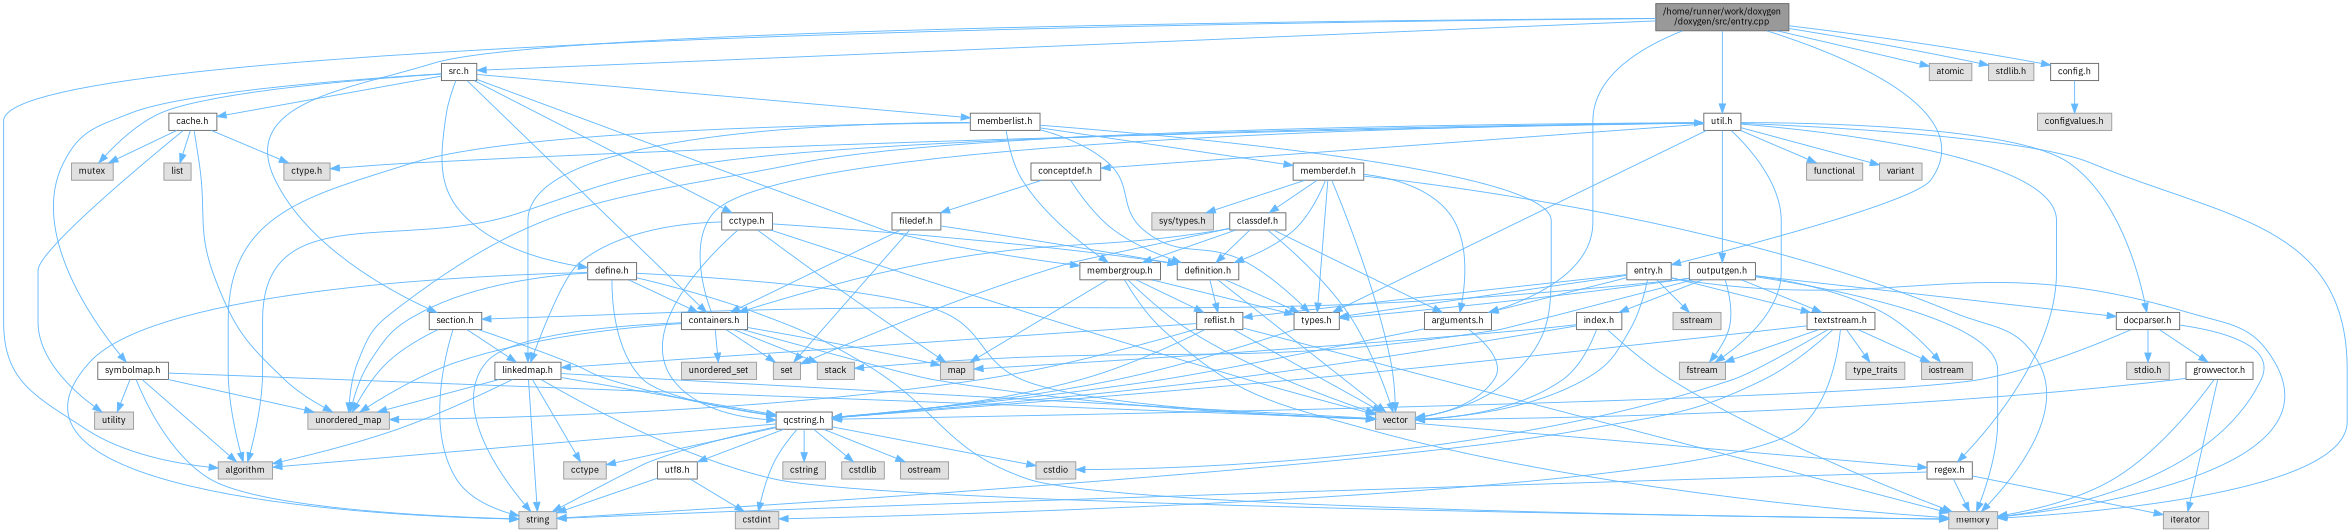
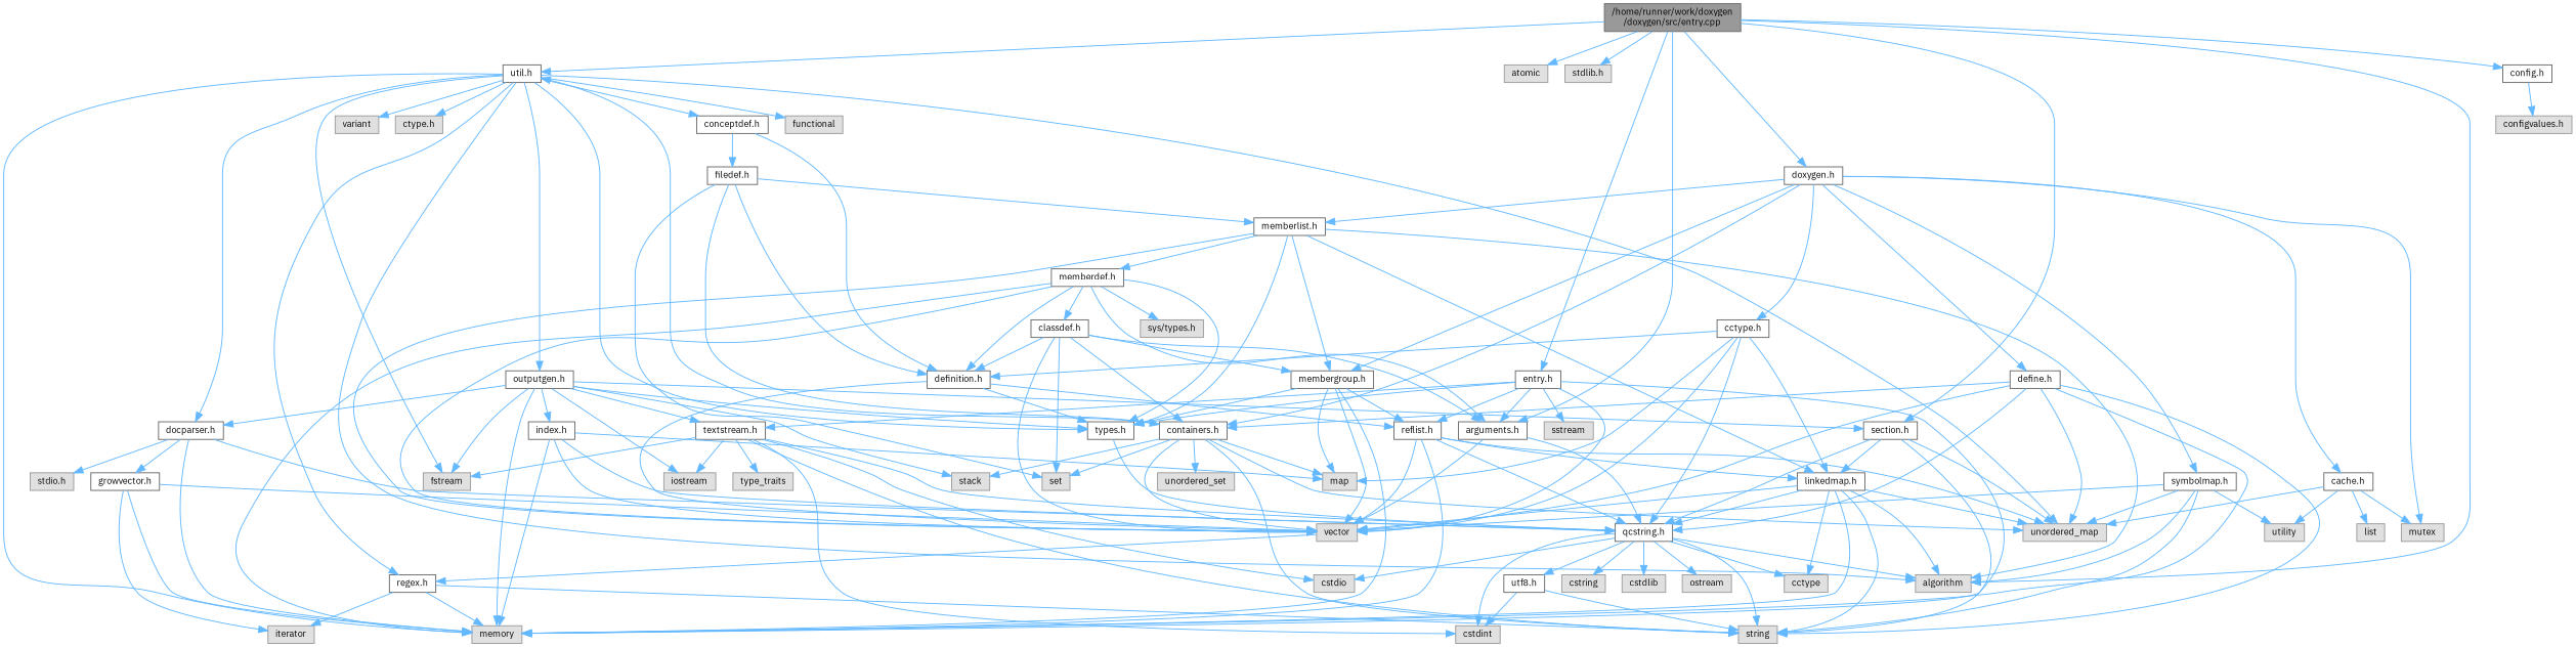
  digraph {
    fontname="IBM Plex Sans"
    node [color=grey60 fillcolor="#E0E0E0" fontname="IBM Plex Sans" fontsize=10 shape=box style=filled]
    edge [color=steelblue1 fontname="IBM Plex Sans" fontsize=10 labelfontname=Helvetica labelfontsize=10 style=solid]
    n1 [color=gray40 fillcolor=grey60 fontcolor=black height=0.2 label="/home/runner/work/doxygen\l/doxygen/src/entry.cpp" width=0.4]
    n2 [height=0.2 label=algorithm width=0.4]
    n3 [height=0.2 label=atomic width=0.4]
    n4 [height=0.2 label="stdlib.h" width=0.4]
    n5 [color=grey40 fillcolor=white height=0.2 label="entry.h" width=0.4]
    n6 [color=grey40 fillcolor=white height=0.2 label="arguments.h" width=0.4]
    n7 [color=grey40 fillcolor=white height=0.2 label="util.h" width=0.4]
    n8 [color=grey40 fillcolor=white height=0.2 label="section.h" width=0.4]
-   n9 [color=grey40 fillcolor=white height=0.2 label="src.h" width=0.4]
+   n9 [color=grey40 fillcolor=white height=0.2 label="doxygen.h" width=0.4]
    n10 [color=grey40 fillcolor=white height=0.2 label="config.h" width=0.4]
    n11 [height=0.2 label=vector width=0.4]
    n12 [height=0.2 label=memory width=0.4]
    n13 [height=0.2 label=sstream width=0.4]
    n14 [color=grey40 fillcolor=white height=0.2 label="types.h" width=0.4]
    n15 [color=grey40 fillcolor=white height=0.2 label="reflist.h" width=0.4]
    n16 [color=grey40 fillcolor=white height=0.2 label="textstream.h" width=0.4]
    n17 [color=grey40 fillcolor=white height=0.2 label="qcstring.h" width=0.4]
    n18 [height=0.2 label=unordered_map width=0.4]
    n19 [height=0.2 label=fstream width=0.4]
    n20 [height=0.2 label=functional width=0.4]
    n21 [height=0.2 label=variant width=0.4]
    n22 [height=0.2 label="ctype.h" width=0.4]
    n23 [color=grey40 fillcolor=white height=0.2 label="docparser.h" width=0.4]
    n24 [color=grey40 fillcolor=white height=0.2 label="outputgen.h" width=0.4]
    n25 [color=grey40 fillcolor=white height=0.2 label="regex.h" width=0.4]
    n26 [color=grey40 fillcolor=white height=0.2 label="conceptdef.h" width=0.4]
    n27 [height=0.2 label=string width=0.4]
    n28 [color=grey40 fillcolor=white height=0.2 label="linkedmap.h" width=0.4]
    n29 [color=grey40 fillcolor=white height=0.2 label="containers.h" width=0.4]
    n30 [color=grey40 fillcolor=white height=0.2 label="memberlist.h" width=0.4]
    n31 [color=grey40 fillcolor=white height=0.2 label="membergroup.h" width=0.4]
    n32 [height=0.2 label=mutex width=0.4]
    n33 [color=grey40 fillcolor=white height=0.2 label="cctype.h" width=0.4]
    n34 [color=grey40 fillcolor=white height=0.2 label="define.h" width=0.4]
    n35 [color=grey40 fillcolor=white height=0.2 label="cache.h" width=0.4]
    n36 [color=grey40 fillcolor=white height=0.2 label="symbolmap.h" width=0.4]
    n37 [height=0.2 label="configvalues.h" width=0.4]
    n38 [height=0.2 label=cstdio width=0.4]
    n39 [height=0.2 label=cstdint width=0.4]
    n40 [height=0.2 label=iostream width=0.4]
    n41 [height=0.2 label=type_traits width=0.4]
    n42 [height=0.2 label=cctype width=0.4]
    n43 [height=0.2 label=cstring width=0.4]
    n44 [height=0.2 label=cstdlib width=0.4]
    n45 [height=0.2 label=ostream width=0.4]
    n46 [color=grey40 fillcolor=white height=0.2 label="utf8.h" width=0.4]
    n47 [height=0.2 label="stdio.h" width=0.4]
    n48 [color=grey40 fillcolor=white height=0.2 label="growvector.h" width=0.4]
    n49 [height=0.2 label=set width=0.4]
    n50 [height=0.2 label=map width=0.4]
    n51 [height=0.2 label=unordered_set width=0.4]
    n52 [height=0.2 label=stack width=0.4]
    n53 [color=grey40 fillcolor=white height=0.2 label="index.h" width=0.4]
    n54 [height=0.2 label=iterator width=0.4]
    n55 [color=grey40 fillcolor=white height=0.2 label="definition.h" width=0.4]
    n56 [color=grey40 fillcolor=white height=0.2 label="filedef.h" width=0.4]
    n57 [color=grey40 fillcolor=white height=0.2 label="memberdef.h" width=0.4]
    n58 [height=0.2 label="sys/types.h" width=0.4]
    n59 [color=grey40 fillcolor=white height=0.2 label="classdef.h" width=0.4]
    n60 [height=0.2 label=list width=0.4]
    n61 [height=0.2 label=utility width=0.4]
    n1 -> n2
    n1 -> n3
    n1 -> n4
    n1 -> n5
    n1 -> n6
    n1 -> n7
    n1 -> n8
    n1 -> n9
    n1 -> n10
    n5 -> n6
    n5 -> n11
    n5 -> n12
    n5 -> n13
    n5 -> n14
    n5 -> n15
    n5 -> n16
    n6 -> n11
    n6 -> n17
    n7 -> n2
    n7 -> n12
    n7 -> n14
    n7 -> n18
    n7 -> n19
    n7 -> n20
    n7 -> n21
    n7 -> n22
    n7 -> n23
    n7 -> n24
    n7 -> n25
    n7 -> n26
    n8 -> n17
    n8 -> n18
    n8 -> n27
    n8 -> n28
    n9 -> n29
    n9 -> n30
    n9 -> n31
    n9 -> n32
    n9 -> n33
    n9 -> n34
    n9 -> n35
    n9 -> n36
    n10 -> n37
    n11 -> n25
    n14 -> n17
    n15 -> n11
    n15 -> n12
    n15 -> n17
    n15 -> n18
    n15 -> n28
    n16 -> n17
    n16 -> n19
    n16 -> n27
    n16 -> n38
    n16 -> n39
    n16 -> n40
    n16 -> n41
    n17 -> n2
    n17 -> n27
    n17 -> n38
    n17 -> n39
    n17 -> n42
    n17 -> n43
    n17 -> n44
    n17 -> n45
    n17 -> n46
    n23 -> n12
    n23 -> n17
    n23 -> n47
    n23 -> n48
    n24 -> n8
    n24 -> n12
    n24 -> n14
    n24 -> n16
    n24 -> n19
    n24 -> n23
    n24 -> n40
    n24 -> n52
    n24 -> n53
    n25 -> n12
    n25 -> n27
    n25 -> n54
    n26 -> n55
    n26 -> n56
    n28 -> n2
    n28 -> n11
    n28 -> n12
    n28 -> n17
    n28 -> n18
    n28 -> n27
    n28 -> n42
    n29 -> n7
    n29 -> n11
    n29 -> n18
    n29 -> n27
    n29 -> n49
    n29 -> n50
    n29 -> n51
    n29 -> n52
    n30 -> n2
    n30 -> n11
    n30 -> n14
    n30 -> n28
    n30 -> n31
    n30 -> n57
    n31 -> n11
    n31 -> n12
    n31 -> n14
    n31 -> n15
    n31 -> n50
    n33 -> n11
    n33 -> n17
    n33 -> n28
    n33 -> n50
    n33 -> n55
    n34 -> n11
    n34 -> n12
    n34 -> n17
    n34 -> n18
    n34 -> n27
    n34 -> n29
    n35 -> n18
-   n35 -> n22
    n35 -> n32
    n35 -> n60
    n35 -> n61
    n36 -> n2
    n36 -> n11
    n36 -> n18
    n36 -> n27
    n36 -> n61
    n46 -> n27
    n46 -> n39
    n48 -> n11
    n48 -> n12
    n48 -> n54
    n53 -> n11
    n53 -> n12
    n53 -> n17
    n53 -> n50
    n55 -> n11
    n55 -> n14
    n55 -> n15
    n56 -> n29
+   n56 -> n30
    n56 -> n49
    n56 -> n55
    n57 -> n6
    n57 -> n11
    n57 -> n12
    n57 -> n14
    n57 -> n55
    n57 -> n58
    n57 -> n59
    n59 -> n6
    n59 -> n11
    n59 -> n29
    n59 -> n31
    n59 -> n49
    n59 -> n55
  }
